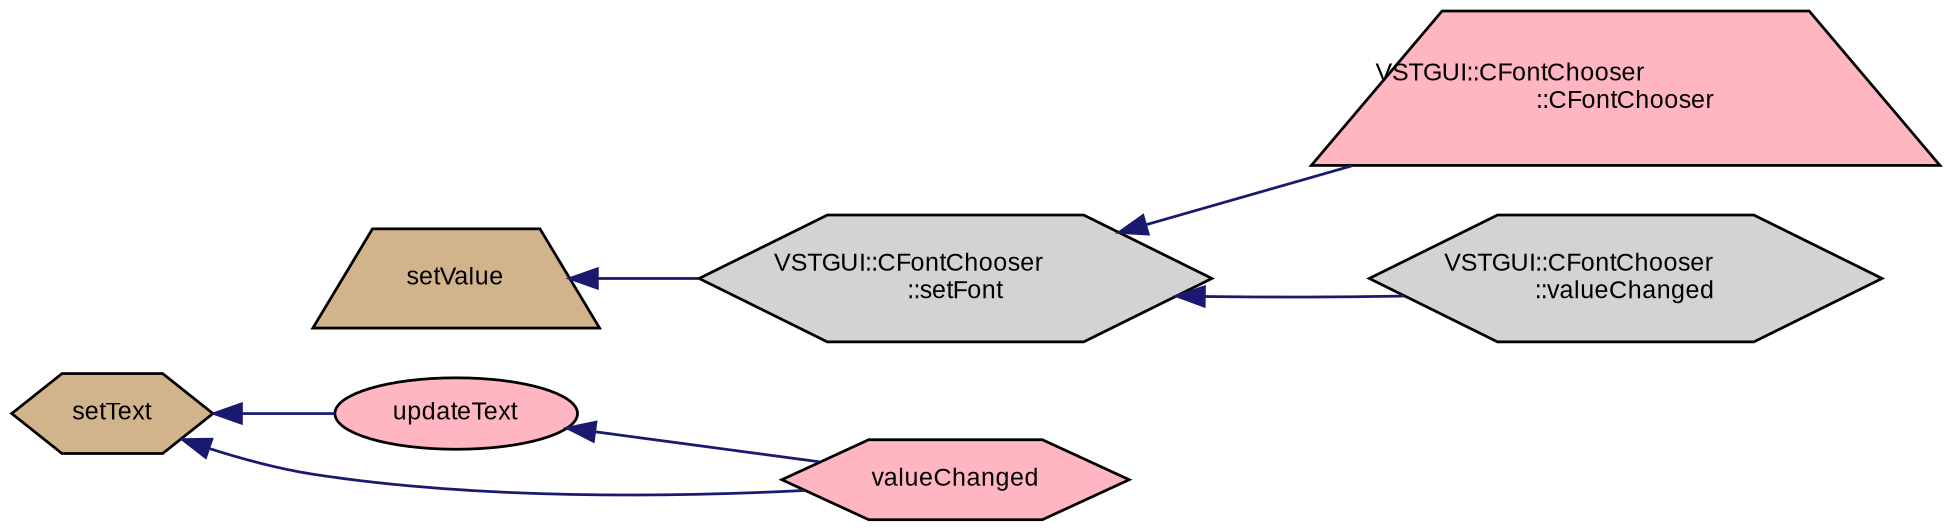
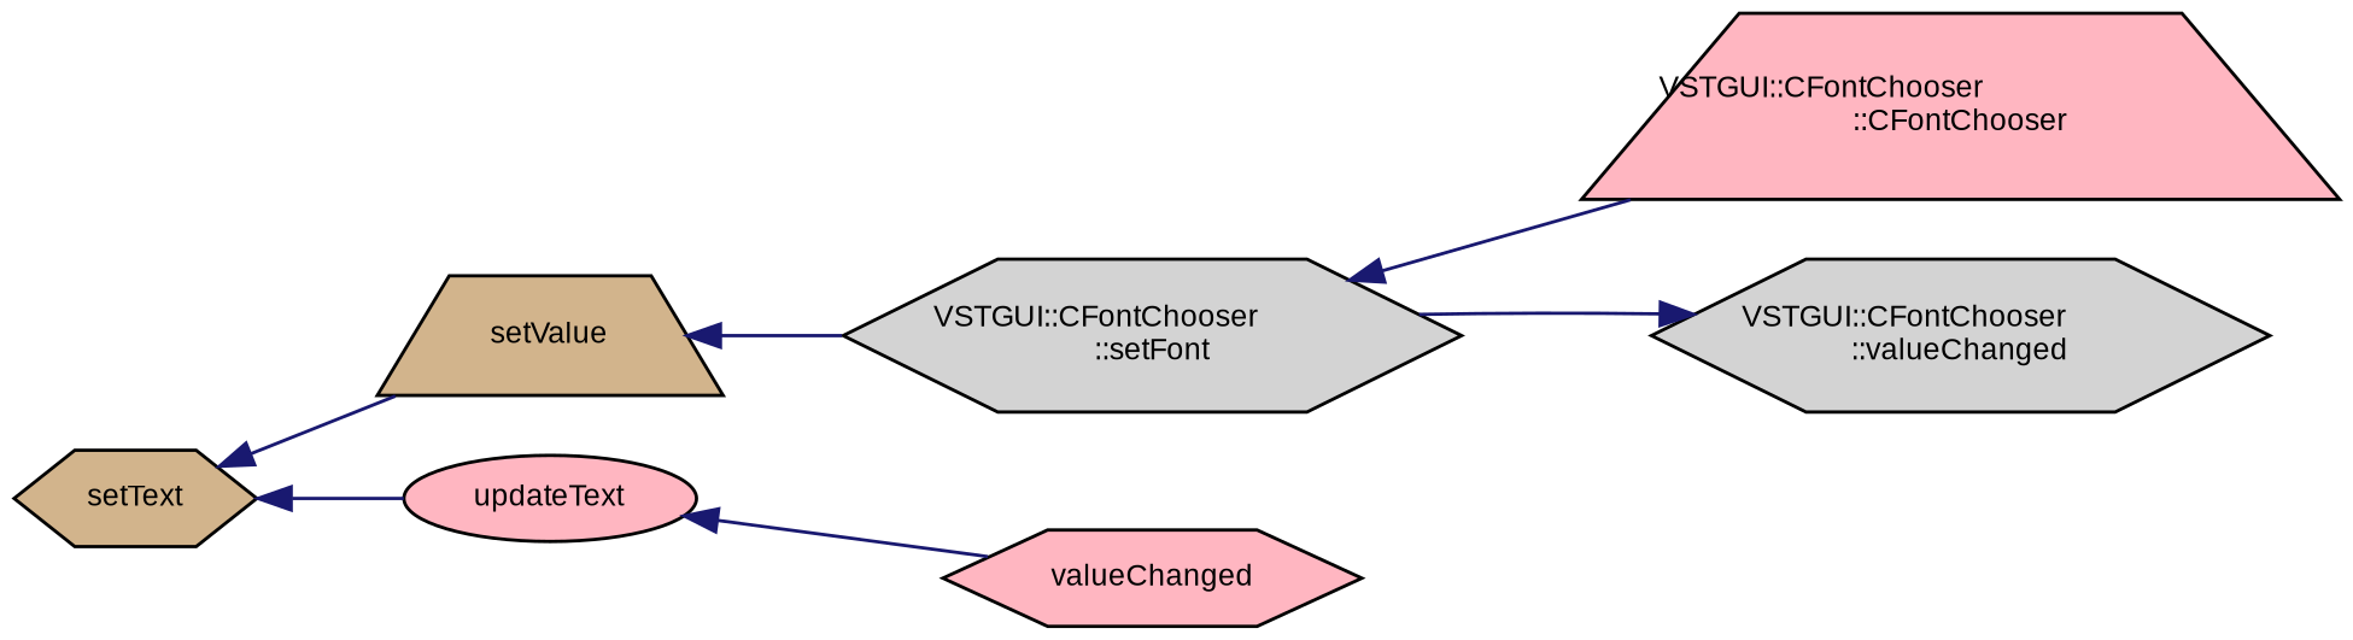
  digraph {
    rankdir=LR
    node [color=black fillcolor=lightpink fontname=Arial fontsize=9 shape=hexagon style=filled]
    edge [color=midnightblue dir=back fontname=Arial fontsize=9 labelfontname=Arial labelfontsize=9 style=solid]
    n1 [fillcolor=tan fontcolor=black height=0.2 label=setText width=0.4]
    n2 [fillcolor=tan height=0.2 label=setValue shape=trapezium width=0.4]
    n3 [height=0.2 label=updateText shape=ellipse width=0.4]
    n4 [fillcolor=lightgrey height=0.2 label="VSTGUI::CFontChooser\l::setFont" width=0.4]
    n5 [height=0.2 label=valueChanged width=0.4]
    n6 [height=0.2 label="VSTGUI::CFontChooser\l::CFontChooser" shape=trapezium width=0.4]
    n7 [fillcolor=lightgrey height=0.2 label="VSTGUI::CFontChooser\l::valueChanged" width=0.4]
-   n1 -> n5
+   n1 -> n2
    n1 -> n3
    n2 -> n4
    n3 -> n5
    n4 -> n6
-   n4 -> n7
+   n7 -> n4
  }
